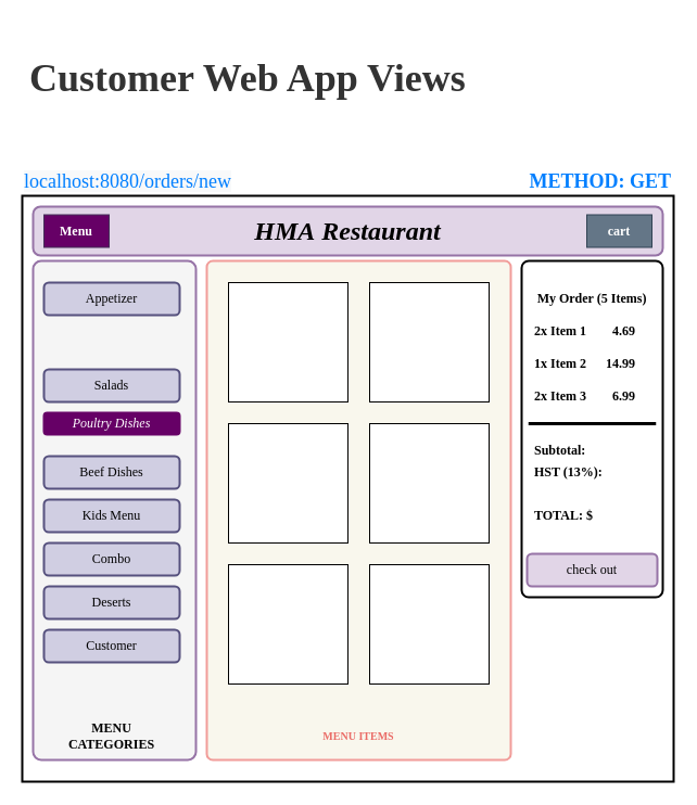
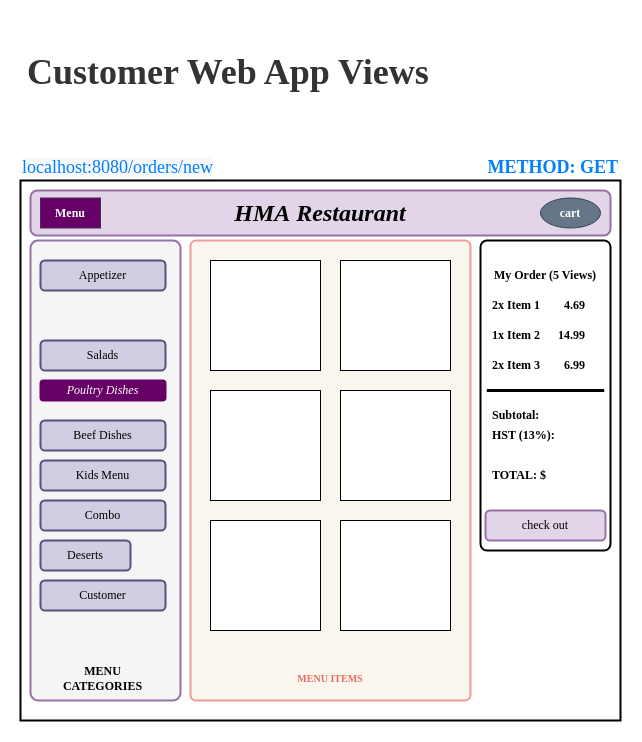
  <mxCell id="0" />
  <mxCell id="1" parent="0" />
  <mxCell id="2" value="+" style="whiteSpace=wrap;html=1;strokeWidth=2;" vertex="1" parent="1"><mxGeometry x="20" y="180" width="600" height="540" as="geometry" /></mxCell>
  <mxCell id="3" value="" style="rounded=1;whiteSpace=wrap;html=1;strokeWidth=2;fillColor=#F5F5F5;arcSize=5;strokeColor=#9673a6;" vertex="1" parent="1"><mxGeometry x="30" y="240" width="150" height="460" as="geometry" /></mxCell>
  <mxCell id="4" value="&lt;b&gt;&lt;br&gt;&lt;br&gt;&lt;br&gt;&lt;br&gt;&lt;br&gt;&lt;br&gt;&lt;br&gt;&lt;br&gt;&lt;br&gt;&lt;br&gt;&lt;br&gt;&lt;br&gt;&lt;br&gt;&lt;br&gt;&lt;br&gt;&lt;br&gt;&lt;br&gt;&lt;br&gt;&lt;br&gt;&lt;br&gt;&lt;br&gt;&lt;br&gt;&lt;br&gt;&lt;br&gt;&lt;br&gt;&lt;br&gt;&lt;br&gt;&lt;br&gt;&lt;/b&gt;" style="rounded=1;whiteSpace=wrap;html=1;strokeWidth=2;strokeColor=#F19C99;arcSize=2;fillColor=#F9F7ED;" vertex="1" parent="1"><mxGeometry x="190" y="240" width="280" height="460" as="geometry" /></mxCell>
  <mxCell id="5" value="Beef Dishes" style="rounded=1;whiteSpace=wrap;html=1;fillColor=#d0cee2;strokeColor=#56517e;fontFamily=Bungee;fontSource=https%3A%2F%2Ffonts.googleapis.com%2Fcss%3Ffamily%3DBungee;strokeWidth=2;fontStyle=0;" vertex="1" parent="1"><mxGeometry x="40" y="420" width="125" height="30" as="geometry" /></mxCell>
  <mxCell id="6" value="&lt;font face=&quot;Bungee&quot; data-font-src=&quot;https://fonts.googleapis.com/css?family=Bungee&quot;&gt;&lt;b&gt;&lt;font style=&quot;font-size: 24px&quot;&gt;&lt;i&gt;HMA&amp;nbsp;&lt;/i&gt;&lt;/font&gt;&lt;/b&gt;&lt;span style=&quot;font-size: 24px&quot;&gt;&lt;b&gt;&lt;i&gt;Restaurant&lt;/i&gt;&lt;/b&gt;&lt;/span&gt;&lt;/font&gt;" style="rounded=1;whiteSpace=wrap;html=1;shadow=0;glass=0;strokeColor=#9673a6;strokeWidth=2;fillColor=#e1d5e7;align=center;" vertex="1" parent="1"><mxGeometry x="30" y="190" width="580" height="45" as="geometry" /></mxCell>
  <mxCell id="7" value="Appetizer" style="rounded=1;whiteSpace=wrap;html=1;fillColor=#d0cee2;strokeColor=#56517e;fontFamily=Bungee;fontSource=https%3A%2F%2Ffonts.googleapis.com%2Fcss%3Ffamily%3DBungee;strokeWidth=2;fontStyle=0;" vertex="1" parent="1"><mxGeometry x="40" y="260" width="125" height="30" as="geometry" /></mxCell>
  <mxCell id="8" value="Kids Menu" style="rounded=1;whiteSpace=wrap;html=1;fillColor=#d0cee2;strokeColor=#56517e;fontFamily=Bungee;fontSource=https%3A%2F%2Ffonts.googleapis.com%2Fcss%3Ffamily%3DBungee;strokeWidth=2;fontStyle=0;" vertex="1" parent="1"><mxGeometry x="40" y="460" width="125" height="30" as="geometry" /></mxCell>
  <mxCell id="9" value="Combo" style="rounded=1;whiteSpace=wrap;html=1;fillColor=#d0cee2;strokeColor=#56517e;fontFamily=Bungee;fontSource=https%3A%2F%2Ffonts.googleapis.com%2Fcss%3Ffamily%3DBungee;strokeWidth=2;fontStyle=0;" vertex="1" parent="1"><mxGeometry x="40" y="500" width="125" height="30" as="geometry" /></mxCell>
- <mxCell id="10" value="Deserts" style="rounded=1;whiteSpace=wrap;html=1;fillColor=#d0cee2;strokeColor=#56517e;fontFamily=Bungee;fontSource=https%3A%2F%2Ffonts.googleapis.com%2Fcss%3Ffamily%3DBungee;strokeWidth=2;fontStyle=0;" vertex="1" parent="1"><mxGeometry x="40" y="540" width="125" height="30" as="geometry" /></mxCell>
+ <mxCell id="10" value="Deserts" style="rounded=1;whiteSpace=wrap;html=1;fillColor=#d0cee2;strokeColor=#56517e;fontFamily=Bungee;fontSource=https%3A%2F%2Ffonts.googleapis.com%2Fcss%3Ffamily%3DBungee;strokeWidth=2;fontStyle=0;" vertex="1" parent="1"><mxGeometry x="40" y="540" width="90" height="30" as="geometry" /></mxCell>
  <mxCell id="11" value="Customer" style="rounded=1;whiteSpace=wrap;html=1;fillColor=#d0cee2;strokeColor=#56517e;fontFamily=Bungee;fontSource=https%3A%2F%2Ffonts.googleapis.com%2Fcss%3Ffamily%3DBungee;strokeWidth=2;fontStyle=0;" vertex="1" parent="1"><mxGeometry x="40" y="580" width="125" height="30" as="geometry" /></mxCell>
  <mxCell id="12" value="Salads" style="rounded=1;whiteSpace=wrap;html=1;fillColor=#d0cee2;strokeColor=#56517e;fontFamily=Bungee;fontSource=https%3A%2F%2Ffonts.googleapis.com%2Fcss%3Ffamily%3DBungee;strokeWidth=2;fontStyle=0;" vertex="1" parent="1"><mxGeometry x="40" y="340" width="125" height="30" as="geometry" /></mxCell>
  <mxCell id="13" value="" style="rounded=0;whiteSpace=wrap;html=1;fontStyle=1;shadow=0;" vertex="1" parent="1"><mxGeometry x="210" y="260" width="110" height="110" as="geometry" /></mxCell>
  <mxCell id="14" value="" style="rounded=0;whiteSpace=wrap;html=1;fontStyle=1;shadow=0;" vertex="1" parent="1"><mxGeometry x="340" y="260" width="110" height="110" as="geometry" /></mxCell>
  <mxCell id="15" value="" style="rounded=0;whiteSpace=wrap;html=1;fontStyle=1;shadow=0;" vertex="1" parent="1"><mxGeometry x="210" y="390" width="110" height="110" as="geometry" /></mxCell>
  <mxCell id="16" value="" style="rounded=0;whiteSpace=wrap;html=1;fontStyle=1;shadow=0;" vertex="1" parent="1"><mxGeometry x="340" y="390" width="110" height="110" as="geometry" /></mxCell>
  <mxCell id="17" value="MENU&lt;br&gt;CATEGORIES" style="rounded=1;whiteSpace=wrap;html=1;fillColor=none;strokeColor=none;fontStyle=1;fontFamily=Ubuntu;fontSource=https%3A%2F%2Ffonts.googleapis.com%2Fcss%3Ffamily%3DUbuntu;" vertex="1" parent="1"><mxGeometry x="45" y="660" width="115" height="35" as="geometry" /></mxCell>
  <mxCell id="18" value="&lt;font color=&quot;#ea6b66&quot; size=&quot;1&quot;&gt;&lt;b&gt;MENU ITEMS&lt;/b&gt;&lt;/font&gt;" style="text;whiteSpace=wrap;html=1;fontSize=24;fontColor=#4D4D4D;align=center;fontFamily=Ubuntu;fontSource=https%3A%2F%2Ffonts.googleapis.com%2Fcss%3Ffamily%3DUbuntu;" vertex="1" parent="1"><mxGeometry x="270" y="652.5" width="120" height="50" as="geometry" /></mxCell>
  <mxCell id="19" value="" style="rounded=1;whiteSpace=wrap;html=1;strokeWidth=2;arcSize=5;fontFamily=Ubuntu;fontSource=https%3A%2F%2Ffonts.googleapis.com%2Fcss%3Ffamily%3DUbuntu;" vertex="1" parent="1"><mxGeometry x="480" y="240" width="130" height="310" as="geometry" /></mxCell>
  <mxCell id="20" value="" style="rounded=0;whiteSpace=wrap;html=1;fontStyle=1;shadow=0;" vertex="1" parent="1"><mxGeometry x="340" y="520" width="110" height="110" as="geometry" /></mxCell>
  <mxCell id="21" value="" style="rounded=0;whiteSpace=wrap;html=1;fontStyle=1;shadow=0;" vertex="1" parent="1"><mxGeometry x="210" y="520" width="110" height="110" as="geometry" /></mxCell>
- <mxCell id="22" value="My Order (5 Items)" style="rounded=0;whiteSpace=wrap;html=1;fontStyle=1;shadow=0;strokeColor=none;fontFamily=Ubuntu;fontSource=https%3A%2F%2Ffonts.googleapis.com%2Fcss%3Ffamily%3DUbuntu;" vertex="1" parent="1"><mxGeometry x="490" y="260" width="110" height="30" as="geometry" /></mxCell>
+ <mxCell id="22" value="My Order (5 Views)" style="rounded=0;whiteSpace=wrap;html=1;fontStyle=1;shadow=0;strokeColor=none;fontFamily=Ubuntu;fontSource=https%3A%2F%2Ffonts.googleapis.com%2Fcss%3Ffamily%3DUbuntu;" vertex="1" parent="1"><mxGeometry x="490" y="260" width="110" height="30" as="geometry" /></mxCell>
  <mxCell id="23" value="2x Item 1&amp;nbsp; &amp;nbsp; &amp;nbsp; &amp;nbsp; 4.69" style="rounded=0;whiteSpace=wrap;html=1;fontStyle=1;shadow=0;strokeColor=none;fontFamily=Ubuntu;fontSource=https%3A%2F%2Ffonts.googleapis.com%2Fcss%3Ffamily%3DUbuntu;align=left;" vertex="1" parent="1"><mxGeometry x="490" y="290" width="110" height="30" as="geometry" /></mxCell>
  <mxCell id="24" value="1x Item 2&amp;nbsp; &amp;nbsp; &amp;nbsp; 14.99" style="rounded=0;whiteSpace=wrap;html=1;fontStyle=1;shadow=0;strokeColor=none;fontFamily=Ubuntu;fontSource=https%3A%2F%2Ffonts.googleapis.com%2Fcss%3Ffamily%3DUbuntu;align=left;" vertex="1" parent="1"><mxGeometry x="490" y="320" width="110" height="30" as="geometry" /></mxCell>
  <mxCell id="25" value="2x Item 3&amp;nbsp; &amp;nbsp; &amp;nbsp; &amp;nbsp; 6.99" style="rounded=0;whiteSpace=wrap;html=1;fontStyle=1;shadow=0;strokeColor=none;fontFamily=Ubuntu;fontSource=https%3A%2F%2Ffonts.googleapis.com%2Fcss%3Ffamily%3DUbuntu;align=left;" vertex="1" parent="1"><mxGeometry x="490" y="350" width="110" height="30" as="geometry" /></mxCell>
  <mxCell id="26" value="" style="endArrow=none;html=1;rounded=0;fontSize=24;fontColor=#4D4D4D;strokeWidth=3;fontFamily=Ubuntu;fontSource=https%3A%2F%2Ffonts.googleapis.com%2Fcss%3Ffamily%3DUbuntu;" edge="1" parent="1"><mxGeometry width="50" height="50" relative="1" as="geometry"><mxPoint x="486.25" y="390" as="sourcePoint" /><mxPoint x="603.75" y="390" as="targetPoint" /><Array as="points"><mxPoint x="546.25" y="390" /></Array></mxGeometry></mxCell>
  <mxCell id="27" value="Subtotal:" style="rounded=0;whiteSpace=wrap;html=1;fontStyle=1;shadow=0;strokeColor=none;align=left;fontFamily=Ubuntu;fontSource=https%3A%2F%2Ffonts.googleapis.com%2Fcss%3Ffamily%3DUbuntu;" vertex="1" parent="1"><mxGeometry x="490" y="400" width="110" height="30" as="geometry" /></mxCell>
  <mxCell id="28" value="HST (13%):" style="rounded=0;whiteSpace=wrap;html=1;fontStyle=1;shadow=0;strokeColor=none;align=left;fontFamily=Ubuntu;fontSource=https%3A%2F%2Ffonts.googleapis.com%2Fcss%3Ffamily%3DUbuntu;" vertex="1" parent="1"><mxGeometry x="490" y="420" width="110" height="30" as="geometry" /></mxCell>
  <mxCell id="29" value="TOTAL: $" style="rounded=0;whiteSpace=wrap;html=1;fontStyle=1;shadow=0;strokeColor=none;align=left;fontFamily=Ubuntu;fontSource=https%3A%2F%2Ffonts.googleapis.com%2Fcss%3Ffamily%3DUbuntu;" vertex="1" parent="1"><mxGeometry x="490" y="460" width="110" height="30" as="geometry" /></mxCell>
  <mxCell id="30" value="check out" style="rounded=1;whiteSpace=wrap;html=1;fillColor=#e1d5e7;strokeColor=#9673a6;fontStyle=0;fontFamily=Bungee;fontSource=https%3A%2F%2Ffonts.googleapis.com%2Fcss%3Ffamily%3DBungee;strokeWidth=2;" vertex="1" parent="1"><mxGeometry x="485" y="510" width="120" height="30" as="geometry" /></mxCell>
  <mxCell id="31" value="&lt;span style=&quot;&quot;&gt;Poultry Dishes&lt;/span&gt;" style="rounded=1;whiteSpace=wrap;html=1;fillColor=#660066;strokeColor=#660066;fontFamily=Bungee;fontSource=https%3A%2F%2Ffonts.googleapis.com%2Fcss%3Ffamily%3DBungee;horizontal=1;fontStyle=2;strokeWidth=2;fontColor=#FFFFFF;" vertex="1" parent="1"><mxGeometry x="40" y="380" width="125" height="20" as="geometry" /></mxCell>
  <mxCell id="32" value="Menu" style="whiteSpace=wrap;html=1;fillColor=#660066;strokeColor=#432D57;fontStyle=1;fontFamily=Bungee;fontSource=https%3A%2F%2Ffonts.googleapis.com%2Fcss%3Ffamily%3DBungee;fontColor=#ffffff;" vertex="1" parent="1"><mxGeometry x="40" y="197.5" width="60" height="30" as="geometry" /></mxCell>
- <mxCell id="33" value="cart" style="whiteSpace=wrap;html=1;fillColor=#647687;strokeColor=#314354;fontStyle=1;fontFamily=Bungee;fontSource=https%3A%2F%2Ffonts.googleapis.com%2Fcss%3Ffamily%3DBungee;fontColor=#ffffff;" vertex="1" parent="1"><mxGeometry x="540" y="197.5" width="60" height="30" as="geometry" /></mxCell>
+ <mxCell id="33" value="cart" style="ellipse;whiteSpace=wrap;html=1;fillColor=#647687;strokeColor=#314354;fontStyle=1;fontFamily=Bungee;fontSource=https%3A%2F%2Ffonts.googleapis.com%2Fcss%3Ffamily%3DBungee;fontColor=#ffffff;" vertex="1" parent="1"><mxGeometry x="540" y="197.5" width="60" height="30" as="geometry" /></mxCell>
  <mxCell id="34" value="&lt;span style=&quot;font-family: ubuntu; font-size: 18px; font-style: normal; font-weight: 400; letter-spacing: normal; text-align: left; text-indent: 0px; text-transform: none; word-spacing: 0px; background-color: rgb(248, 249, 250); display: inline; float: none;&quot;&gt;localhost:8080/orders/new&lt;/span&gt;" style="text;whiteSpace=wrap;html=1;fontFamily=Courier New;fontColor=#007FFF;" vertex="1" parent="1"><mxGeometry x="20" y="150" width="110" height="30" as="geometry" /></mxCell>
  <mxCell id="35" value="&lt;font face=&quot;ubuntu&quot;&gt;&lt;span style=&quot;font-size: 18px&quot;&gt;METHOD: GET&lt;/span&gt;&lt;/font&gt;" style="text;whiteSpace=wrap;html=1;fontFamily=Courier New;fontColor=#007FFF;align=right;fontStyle=1;" vertex="1" parent="1"><mxGeometry x="410" y="150" width="210" height="30" as="geometry" /></mxCell>
  <mxCell id="36" value="&lt;h1 style=&quot;color: rgb(51 , 51 , 51) ; font-family: &amp;#34;ubuntu&amp;#34; ; font-style: normal ; letter-spacing: normal ; text-align: left ; text-indent: 0px ; text-transform: none ; word-spacing: 0px ; font-size: 36px&quot;&gt;&lt;font style=&quot;font-size: 36px&quot;&gt;Customer Web App Views&lt;/font&gt;&lt;/h1&gt;&lt;p style=&quot;color: rgb(51 , 51 , 51) ; font-family: &amp;#34;ubuntu&amp;#34; ; font-style: normal ; letter-spacing: normal ; text-align: left ; text-indent: 0px ; text-transform: none ; word-spacing: 0px ; font-size: 36px&quot;&gt;&lt;/p&gt;&lt;font style=&quot;font-size: 36px&quot;&gt;&lt;span style=&quot;color: rgb(51 , 51 , 51) ; font-family: &amp;#34;ubuntu&amp;#34; ; font-style: normal ; letter-spacing: normal ; text-align: left ; text-indent: 0px ; text-transform: none ; word-spacing: 0px ; background-color: rgb(248 , 249 , 250) ; display: inline ; float: none&quot;&gt;&lt;/span&gt;&lt;/font&gt;" style="text;whiteSpace=wrap;html=1;fontFamily=Courier New;fontColor=#007FFF;fontStyle=1;" vertex="1" parent="1"><mxGeometry x="25" y="20" width="580" height="80" as="geometry" /></mxCell>
